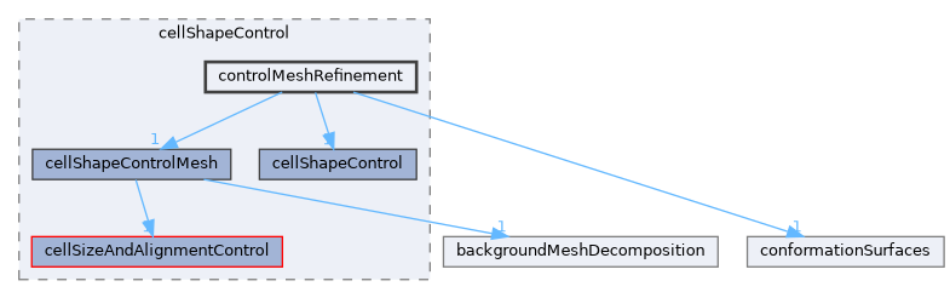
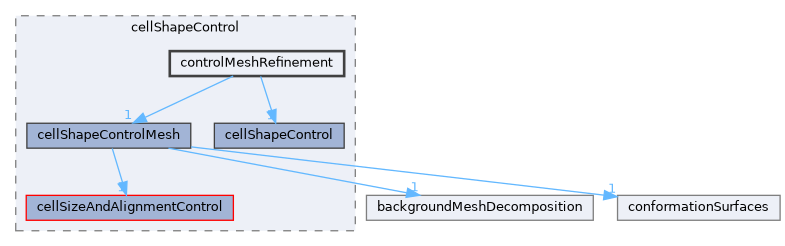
  digraph {
    compound=true
    node [color=grey25 fillcolor="#a2b4d6" fontname=Helvetica fontsize=10 shape=box style=filled]
    edge [color=steelblue1 fontcolor=steelblue1 fontname=Helvetica fontsize=10 headlabel=1 labeldistance=1.5 labelfontname=Helvetica labelfontsize=10]
    n1 [color=red height=0.2 label=cellSizeAndAlignmentControl width=0.4]
    n2 [height=0.2 label=cellShapeControlMesh width=0.4]
    n3 [height=0.2 label=cellShapeControl width=0.4]
    n4 [fillcolor="#edf0f7" height=0.2 label=controlMeshRefinement style="filled,bold" width=0.4]
    n5 [color=grey50 fillcolor="#edf0f7" height=0.2 label=backgroundMeshDecomposition width=0.4]
    n6 [color=grey50 fillcolor="#edf0f7" height=0.2 label=conformationSurfaces width=0.4]
    subgraph cluster_1 {
      bgcolor="#edf0f7"
      fontname=Helvetica
      fontsize=10
      label=cellShapeControl
      pencolor=grey50
      style="filled,dashed"
      n1
      n2
      n3
      n4
    }
    n2 -> n1
    n2 -> n5
    n4 -> n2
    n4 -> n3
-   n4 -> n6
+   n2 -> n6
  }
